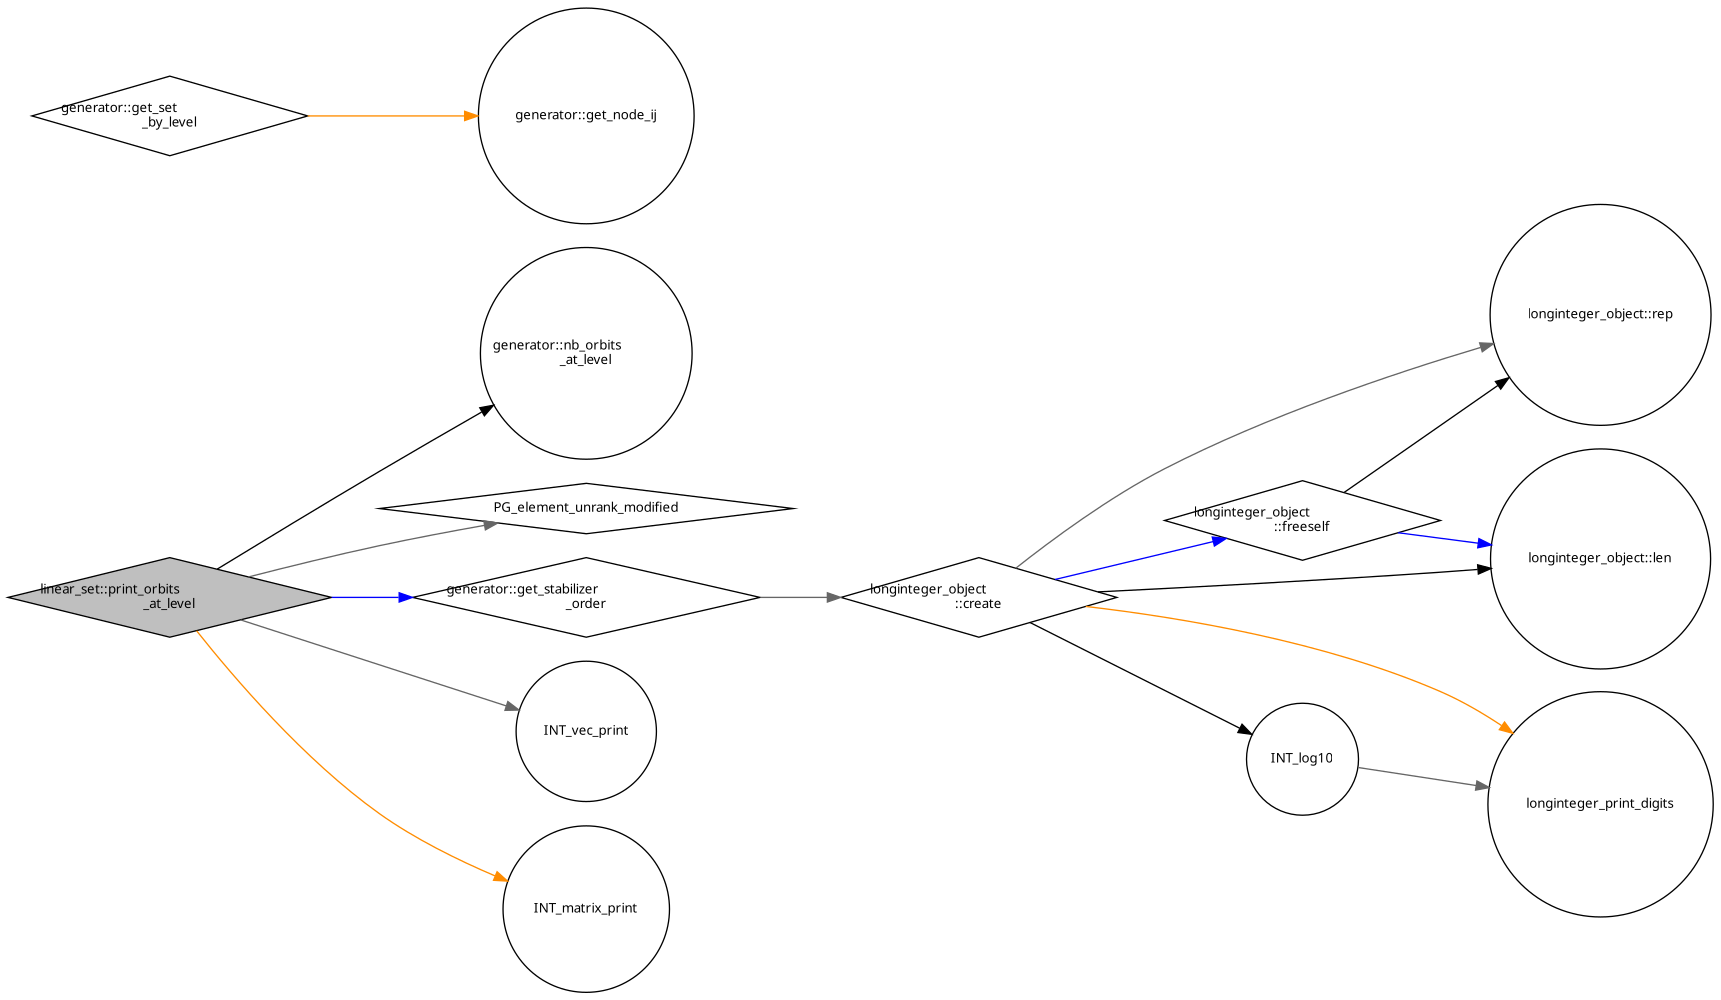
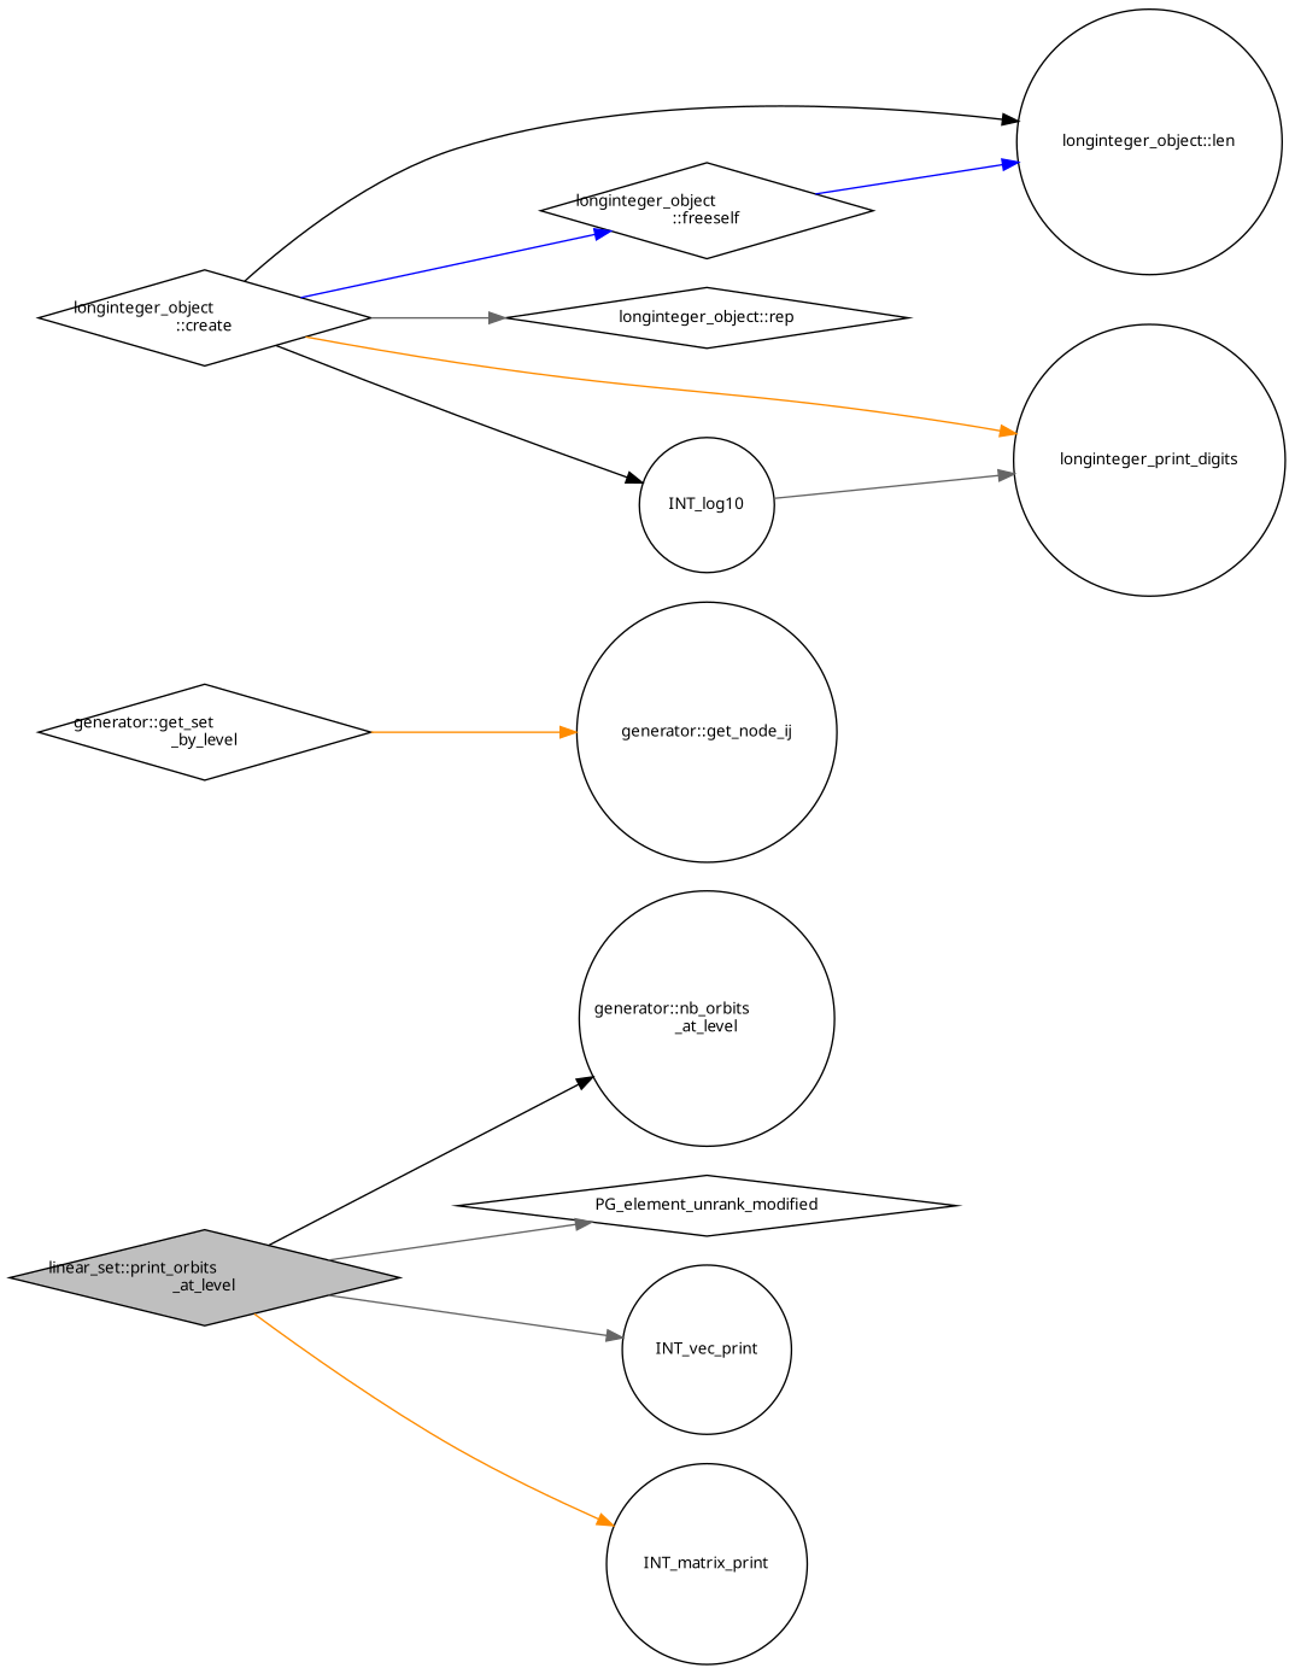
  digraph {
    fontname="Noto Sans"
    rankdir=LR
    node [color=black fillcolor=white fontname="Noto Sans" fontsize=10 shape=circle style=filled]
    edge [color=gray40 fontname="Noto Sans" fontsize=10 labelfontname=Helvetica labelfontsize=10 style=solid]
    n1 [fillcolor=grey75 fontcolor=black height=0.2 label="linear_set::print_orbits\l_at_level" shape=diamond width=0.4]
    n2 [height=0.2 label="generator::nb_orbits\l_at_level" width=0.4]
    n3 [height=0.2 label=PG_element_unrank_modified shape=diamond width=0.4]
-   n4 [height=0.2 label="generator::get_stabilizer\l_order" shape=diamond width=0.4]
    n5 [height=0.2 label=INT_vec_print width=0.4]
    n6 [height=0.2 label=INT_matrix_print width=0.4]
    n7 [height=0.2 label="generator::get_set\l_by_level" shape=diamond width=0.4]
    n8 [height=0.2 label="generator::get_node_ij" width=0.4]
    n9 [height=0.2 label="longinteger_object\l::create" shape=diamond width=0.4]
    n10 [height=0.2 label="longinteger_object\l::freeself" shape=diamond width=0.4]
    n11 [height=0.2 label=longinteger_print_digits width=0.4]
-   n12 [height=0.2 label="longinteger_object::rep" width=0.4]
+   n12 [height=0.2 label="longinteger_object::rep" shape=diamond width=0.4]
    n13 [height=0.2 label="longinteger_object::len" width=0.4]
    n14 [height=0.2 label=INT_log10 width=0.4]
    n1 -> n2 [color=black]
    n1 -> n3
-   n1 -> n4 [color=blue]
    n1 -> n5
    n1 -> n6 [color=darkorange]
-   n4 -> n9
    n7 -> n8 [color=darkorange]
    n9 -> n10 [color=blue]
    n9 -> n11 [color=darkorange]
    n9 -> n12
    n9 -> n13 [color=black]
    n9 -> n14 [color=black]
-   n10 -> n12 [color=black]
    n10 -> n13 [color=blue]
    n14 -> n11
  }
